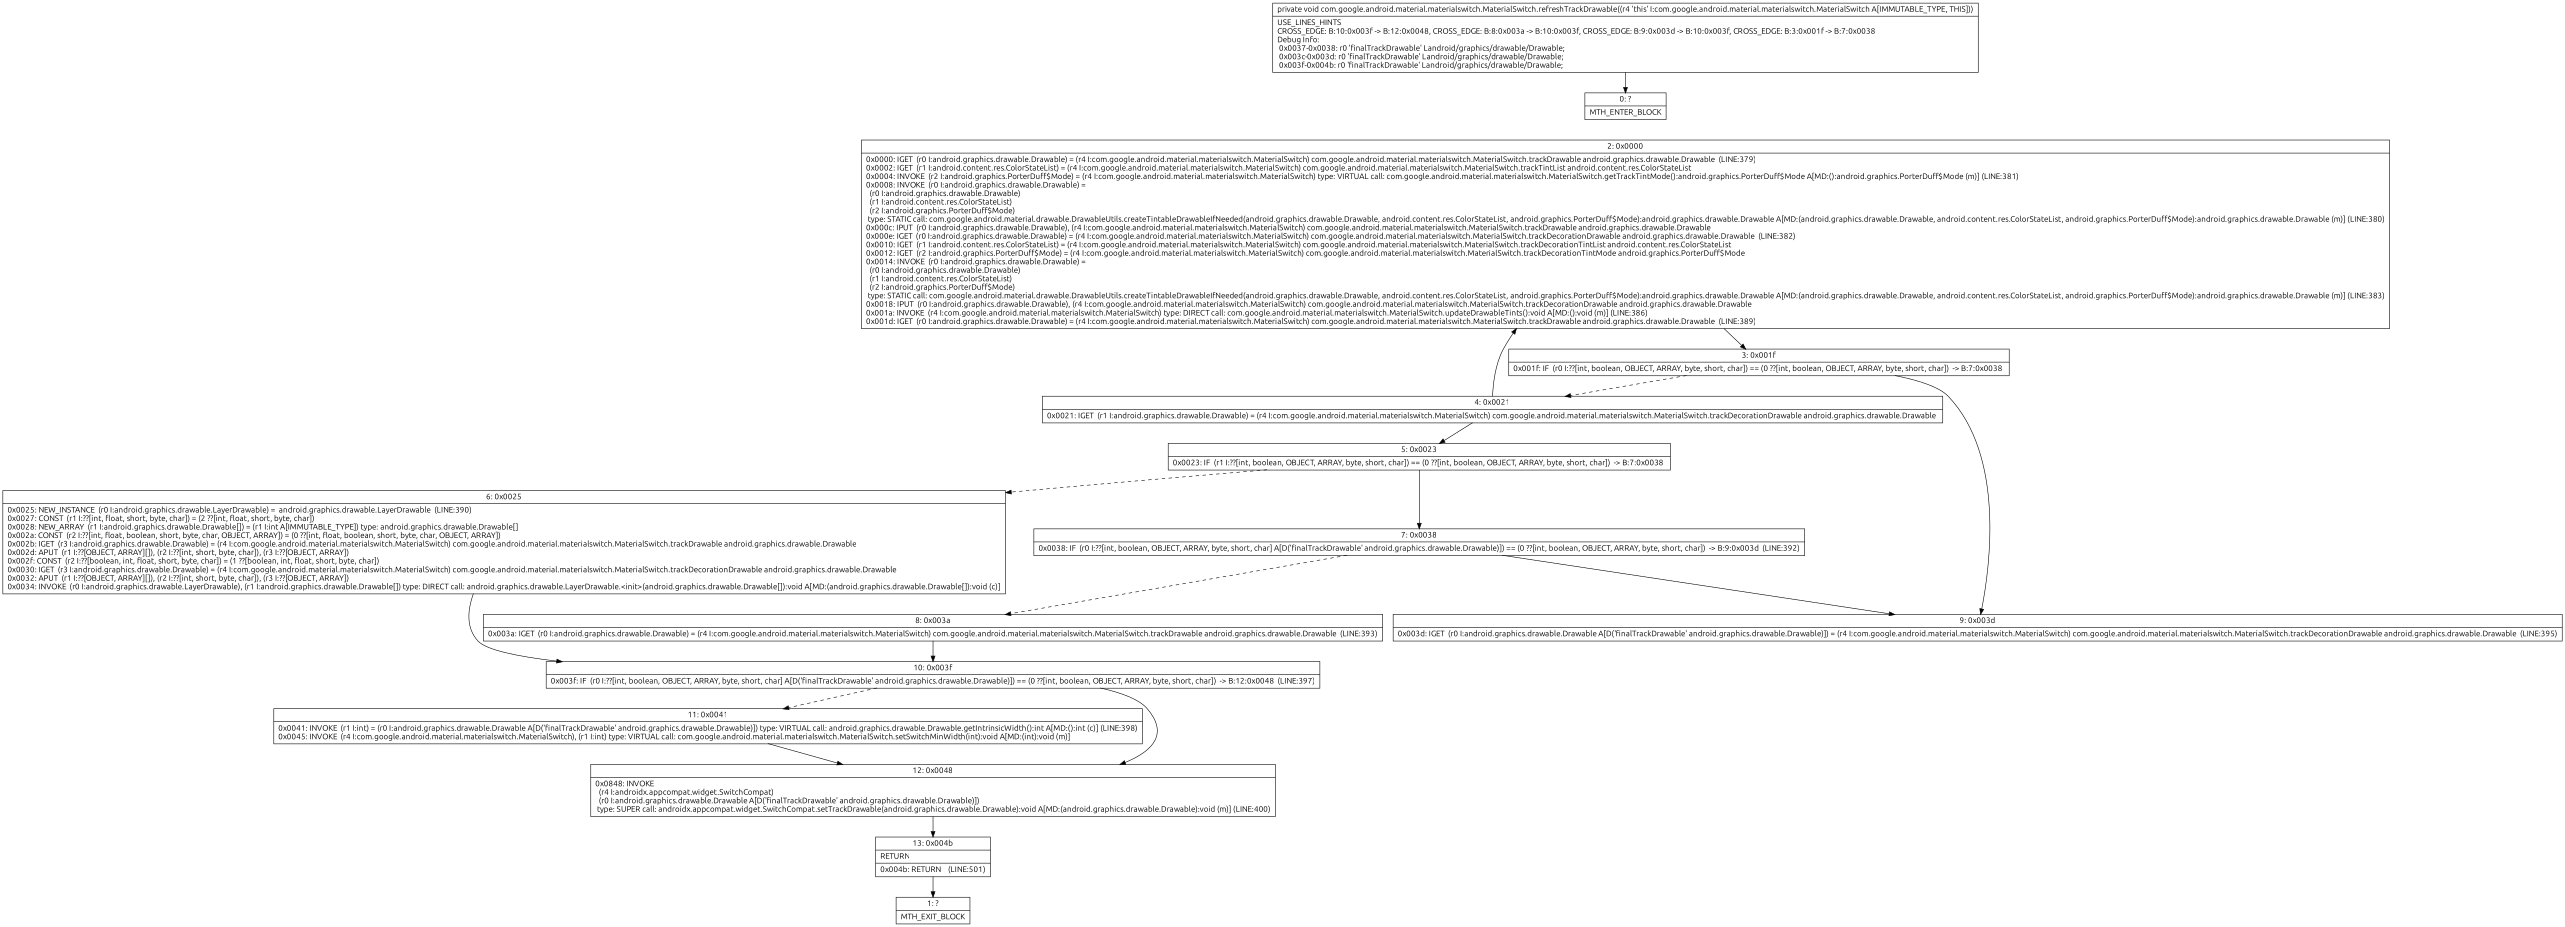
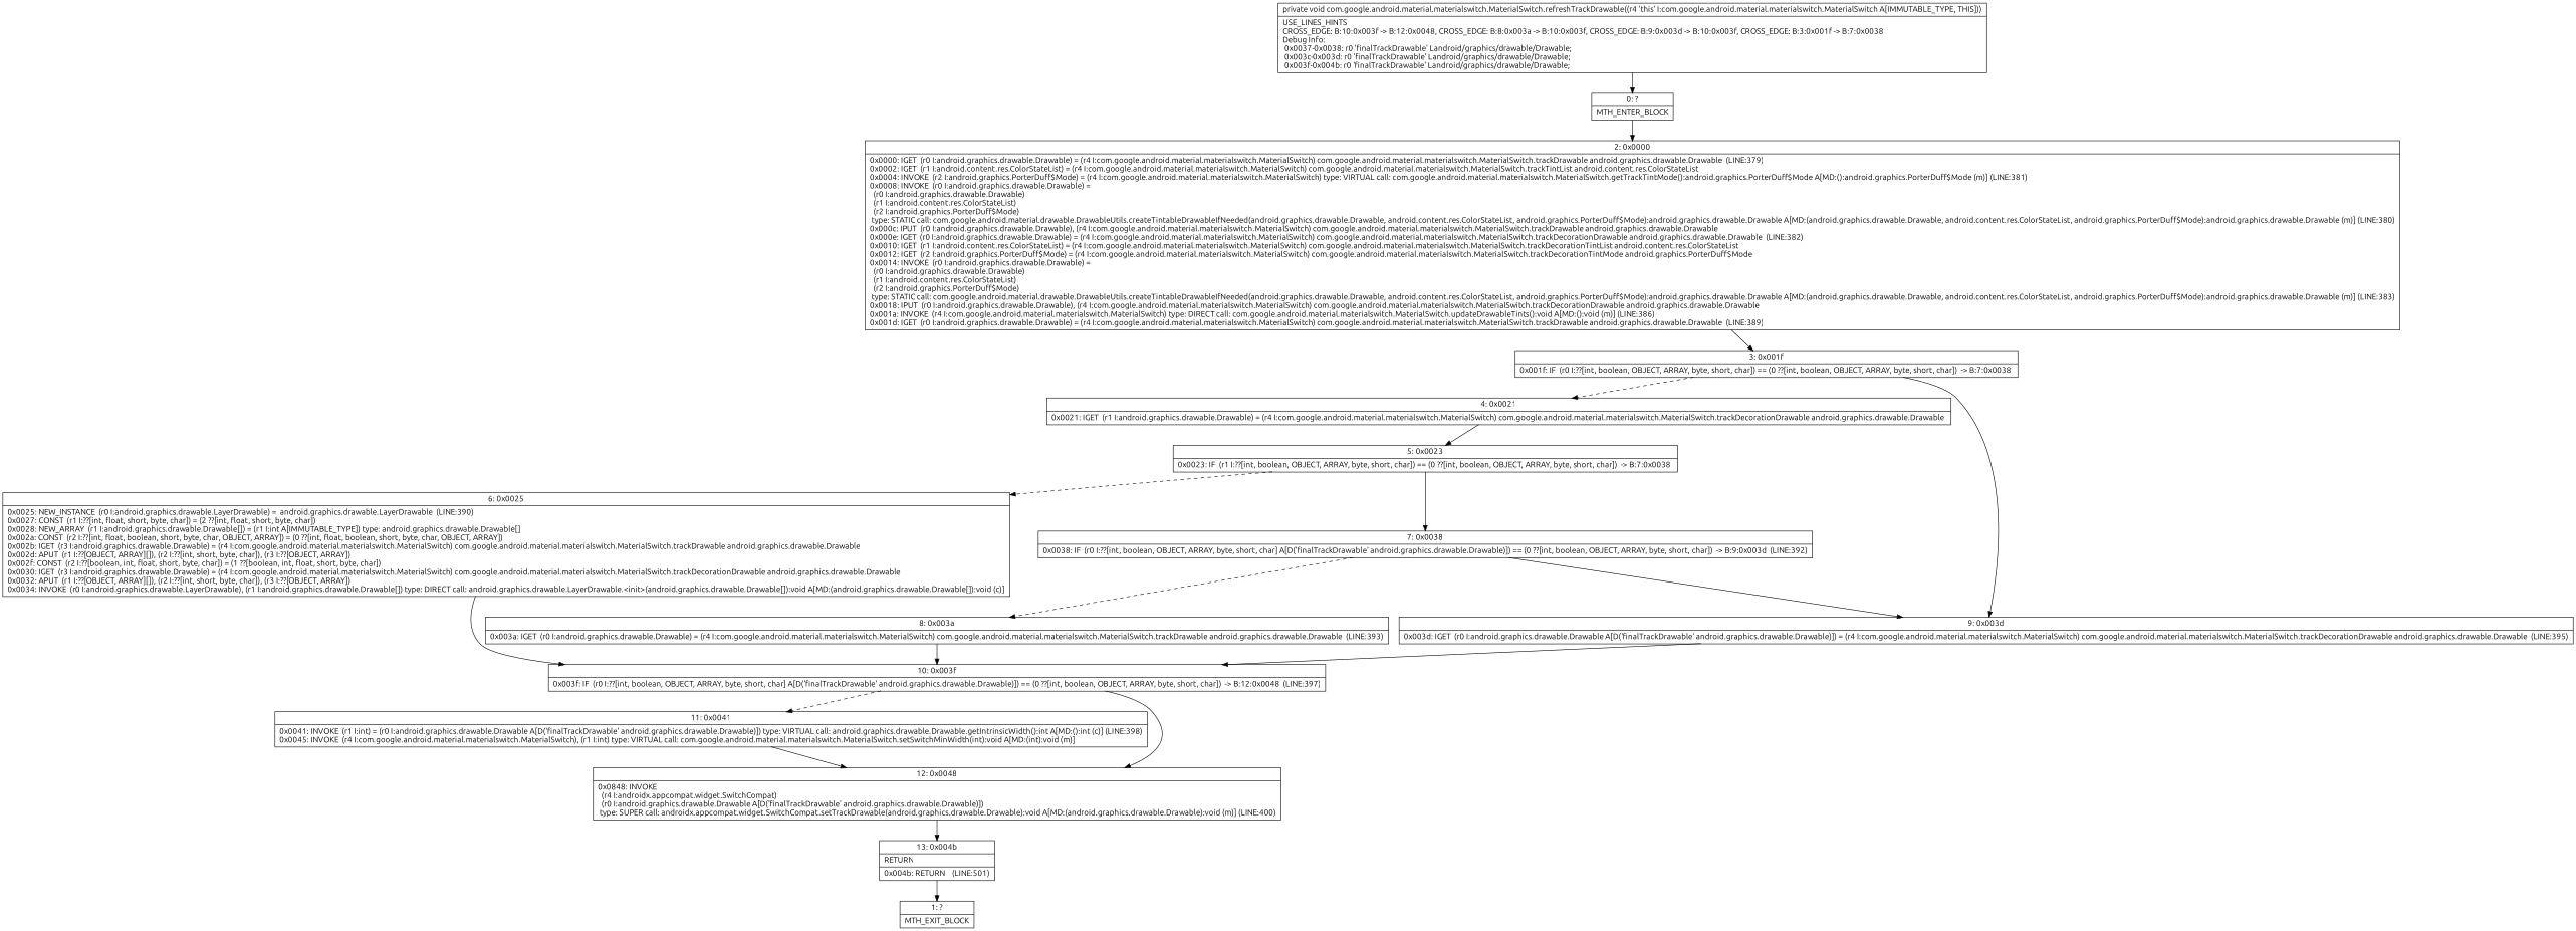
  digraph {
    fontname=Ubuntu
    node [fontname=Ubuntu shape=record]
    edge [fontname=Ubuntu]
    n1 [label="{0\:\ ?|MTH_ENTER_BLOCK\l}"]
    n2 [label="{2\:\ 0x0000|0x0000: IGET  (r0 I:android.graphics.drawable.Drawable) = (r4 I:com.google.android.material.materialswitch.MaterialSwitch) com.google.android.material.materialswitch.MaterialSwitch.trackDrawable android.graphics.drawable.Drawable  (LINE:379)\l0x0002: IGET  (r1 I:android.content.res.ColorStateList) = (r4 I:com.google.android.material.materialswitch.MaterialSwitch) com.google.android.material.materialswitch.MaterialSwitch.trackTintList android.content.res.ColorStateList \l0x0004: INVOKE  (r2 I:android.graphics.PorterDuff$Mode) = (r4 I:com.google.android.material.materialswitch.MaterialSwitch) type: VIRTUAL call: com.google.android.material.materialswitch.MaterialSwitch.getTrackTintMode():android.graphics.PorterDuff$Mode A[MD:():android.graphics.PorterDuff$Mode (m)] (LINE:381)\l0x0008: INVOKE  (r0 I:android.graphics.drawable.Drawable) = \l  (r0 I:android.graphics.drawable.Drawable)\l  (r1 I:android.content.res.ColorStateList)\l  (r2 I:android.graphics.PorterDuff$Mode)\l type: STATIC call: com.google.android.material.drawable.DrawableUtils.createTintableDrawableIfNeeded(android.graphics.drawable.Drawable, android.content.res.ColorStateList, android.graphics.PorterDuff$Mode):android.graphics.drawable.Drawable A[MD:(android.graphics.drawable.Drawable, android.content.res.ColorStateList, android.graphics.PorterDuff$Mode):android.graphics.drawable.Drawable (m)] (LINE:380)\l0x000c: IPUT  (r0 I:android.graphics.drawable.Drawable), (r4 I:com.google.android.material.materialswitch.MaterialSwitch) com.google.android.material.materialswitch.MaterialSwitch.trackDrawable android.graphics.drawable.Drawable \l0x000e: IGET  (r0 I:android.graphics.drawable.Drawable) = (r4 I:com.google.android.material.materialswitch.MaterialSwitch) com.google.android.material.materialswitch.MaterialSwitch.trackDecorationDrawable android.graphics.drawable.Drawable  (LINE:382)\l0x0010: IGET  (r1 I:android.content.res.ColorStateList) = (r4 I:com.google.android.material.materialswitch.MaterialSwitch) com.google.android.material.materialswitch.MaterialSwitch.trackDecorationTintList android.content.res.ColorStateList \l0x0012: IGET  (r2 I:android.graphics.PorterDuff$Mode) = (r4 I:com.google.android.material.materialswitch.MaterialSwitch) com.google.android.material.materialswitch.MaterialSwitch.trackDecorationTintMode android.graphics.PorterDuff$Mode \l0x0014: INVOKE  (r0 I:android.graphics.drawable.Drawable) = \l  (r0 I:android.graphics.drawable.Drawable)\l  (r1 I:android.content.res.ColorStateList)\l  (r2 I:android.graphics.PorterDuff$Mode)\l type: STATIC call: com.google.android.material.drawable.DrawableUtils.createTintableDrawableIfNeeded(android.graphics.drawable.Drawable, android.content.res.ColorStateList, android.graphics.PorterDuff$Mode):android.graphics.drawable.Drawable A[MD:(android.graphics.drawable.Drawable, android.content.res.ColorStateList, android.graphics.PorterDuff$Mode):android.graphics.drawable.Drawable (m)] (LINE:383)\l0x0018: IPUT  (r0 I:android.graphics.drawable.Drawable), (r4 I:com.google.android.material.materialswitch.MaterialSwitch) com.google.android.material.materialswitch.MaterialSwitch.trackDecorationDrawable android.graphics.drawable.Drawable \l0x001a: INVOKE  (r4 I:com.google.android.material.materialswitch.MaterialSwitch) type: DIRECT call: com.google.android.material.materialswitch.MaterialSwitch.updateDrawableTints():void A[MD:():void (m)] (LINE:386)\l0x001d: IGET  (r0 I:android.graphics.drawable.Drawable) = (r4 I:com.google.android.material.materialswitch.MaterialSwitch) com.google.android.material.materialswitch.MaterialSwitch.trackDrawable android.graphics.drawable.Drawable  (LINE:389)\l}"]
    n3 [label="{3\:\ 0x001f|0x001f: IF  (r0 I:??[int, boolean, OBJECT, ARRAY, byte, short, char]) == (0 ??[int, boolean, OBJECT, ARRAY, byte, short, char])  \-\> B:7:0x0038 \l}"]
    n4 [label="{4\:\ 0x0021|0x0021: IGET  (r1 I:android.graphics.drawable.Drawable) = (r4 I:com.google.android.material.materialswitch.MaterialSwitch) com.google.android.material.materialswitch.MaterialSwitch.trackDecorationDrawable android.graphics.drawable.Drawable \l}"]
    n5 [label="{9\:\ 0x003d|0x003d: IGET  (r0 I:android.graphics.drawable.Drawable A[D('finalTrackDrawable' android.graphics.drawable.Drawable)]) = (r4 I:com.google.android.material.materialswitch.MaterialSwitch) com.google.android.material.materialswitch.MaterialSwitch.trackDecorationDrawable android.graphics.drawable.Drawable  (LINE:395)\l}"]
    n6 [label="{5\:\ 0x0023|0x0023: IF  (r1 I:??[int, boolean, OBJECT, ARRAY, byte, short, char]) == (0 ??[int, boolean, OBJECT, ARRAY, byte, short, char])  \-\> B:7:0x0038 \l}"]
    n7 [label="{7\:\ 0x0038|0x0038: IF  (r0 I:??[int, boolean, OBJECT, ARRAY, byte, short, char] A[D('finalTrackDrawable' android.graphics.drawable.Drawable)]) == (0 ??[int, boolean, OBJECT, ARRAY, byte, short, char])  \-\> B:9:0x003d  (LINE:392)\l}"]
    n8 [label="{8\:\ 0x003a|0x003a: IGET  (r0 I:android.graphics.drawable.Drawable) = (r4 I:com.google.android.material.materialswitch.MaterialSwitch) com.google.android.material.materialswitch.MaterialSwitch.trackDrawable android.graphics.drawable.Drawable  (LINE:393)\l}"]
    n9 [label="{6\:\ 0x0025|0x0025: NEW_INSTANCE  (r0 I:android.graphics.drawable.LayerDrawable) =  android.graphics.drawable.LayerDrawable  (LINE:390)\l0x0027: CONST  (r1 I:??[int, float, short, byte, char]) = (2 ??[int, float, short, byte, char]) \l0x0028: NEW_ARRAY  (r1 I:android.graphics.drawable.Drawable[]) = (r1 I:int A[IMMUTABLE_TYPE]) type: android.graphics.drawable.Drawable[] \l0x002a: CONST  (r2 I:??[int, float, boolean, short, byte, char, OBJECT, ARRAY]) = (0 ??[int, float, boolean, short, byte, char, OBJECT, ARRAY]) \l0x002b: IGET  (r3 I:android.graphics.drawable.Drawable) = (r4 I:com.google.android.material.materialswitch.MaterialSwitch) com.google.android.material.materialswitch.MaterialSwitch.trackDrawable android.graphics.drawable.Drawable \l0x002d: APUT  (r1 I:??[OBJECT, ARRAY][]), (r2 I:??[int, short, byte, char]), (r3 I:??[OBJECT, ARRAY]) \l0x002f: CONST  (r2 I:??[boolean, int, float, short, byte, char]) = (1 ??[boolean, int, float, short, byte, char]) \l0x0030: IGET  (r3 I:android.graphics.drawable.Drawable) = (r4 I:com.google.android.material.materialswitch.MaterialSwitch) com.google.android.material.materialswitch.MaterialSwitch.trackDecorationDrawable android.graphics.drawable.Drawable \l0x0032: APUT  (r1 I:??[OBJECT, ARRAY][]), (r2 I:??[int, short, byte, char]), (r3 I:??[OBJECT, ARRAY]) \l0x0034: INVOKE  (r0 I:android.graphics.drawable.LayerDrawable), (r1 I:android.graphics.drawable.Drawable[]) type: DIRECT call: android.graphics.drawable.LayerDrawable.\<init\>(android.graphics.drawable.Drawable[]):void A[MD:(android.graphics.drawable.Drawable[]):void (c)]\l}"]
    n10 [label="{10\:\ 0x003f|0x003f: IF  (r0 I:??[int, boolean, OBJECT, ARRAY, byte, short, char] A[D('finalTrackDrawable' android.graphics.drawable.Drawable)]) == (0 ??[int, boolean, OBJECT, ARRAY, byte, short, char])  \-\> B:12:0x0048  (LINE:397)\l}"]
    n11 [label="{11\:\ 0x0041|0x0041: INVOKE  (r1 I:int) = (r0 I:android.graphics.drawable.Drawable A[D('finalTrackDrawable' android.graphics.drawable.Drawable)]) type: VIRTUAL call: android.graphics.drawable.Drawable.getIntrinsicWidth():int A[MD:():int (c)] (LINE:398)\l0x0045: INVOKE  (r4 I:com.google.android.material.materialswitch.MaterialSwitch), (r1 I:int) type: VIRTUAL call: com.google.android.material.materialswitch.MaterialSwitch.setSwitchMinWidth(int):void A[MD:(int):void (m)]\l}"]
    n12 [label="{12\:\ 0x0048|0x0848: INVOKE  \l  (r4 I:androidx.appcompat.widget.SwitchCompat)\l  (r0 I:android.graphics.drawable.Drawable A[D('finalTrackDrawable' android.graphics.drawable.Drawable)])\l type: SUPER call: androidx.appcompat.widget.SwitchCompat.setTrackDrawable(android.graphics.drawable.Drawable):void A[MD:(android.graphics.drawable.Drawable):void (m)] (LINE:400)\l}"]
    n13 [label="{13\:\ 0x004b|RETURN\l|0x004b: RETURN    (LINE:501)\l}"]
    n14 [label="{1\:\ ?|MTH_EXIT_BLOCK\l}"]
    n15 [label="{private void com.google.android.material.materialswitch.MaterialSwitch.refreshTrackDrawable((r4 'this' I:com.google.android.material.materialswitch.MaterialSwitch A[IMMUTABLE_TYPE, THIS]))  | USE_LINES_HINTS\lCROSS_EDGE: B:10:0x003f \-\> B:12:0x0048, CROSS_EDGE: B:8:0x003a \-\> B:10:0x003f, CROSS_EDGE: B:9:0x003d \-\> B:10:0x003f, CROSS_EDGE: B:3:0x001f \-\> B:7:0x0038\lDebug Info:\l  0x0037\-0x0038: r0 'finalTrackDrawable' Landroid\/graphics\/drawable\/Drawable;\l  0x003c\-0x003d: r0 'finalTrackDrawable' Landroid\/graphics\/drawable\/Drawable;\l  0x003f\-0x004b: r0 'finalTrackDrawable' Landroid\/graphics\/drawable\/Drawable;\l}"]
-   n4 -> n2
+   n1 -> n2
    n2 -> n3
    n3 -> n4 [style=dashed]
    n3 -> n5
    n4 -> n6
+   n5 -> n10
    n6 -> n7
    n6 -> n9 [style=dashed]
    n7 -> n5
    n7 -> n8 [style=dashed]
    n8 -> n10
    n9 -> n10
    n10 -> n11 [style=dashed]
    n10 -> n12
    n11 -> n12
    n12 -> n13
    n13 -> n14
    n15 -> n1
  }
